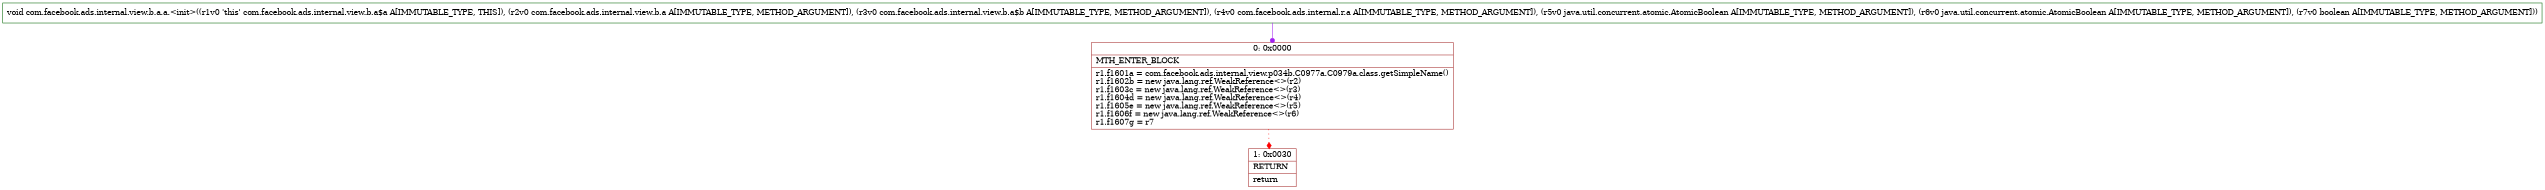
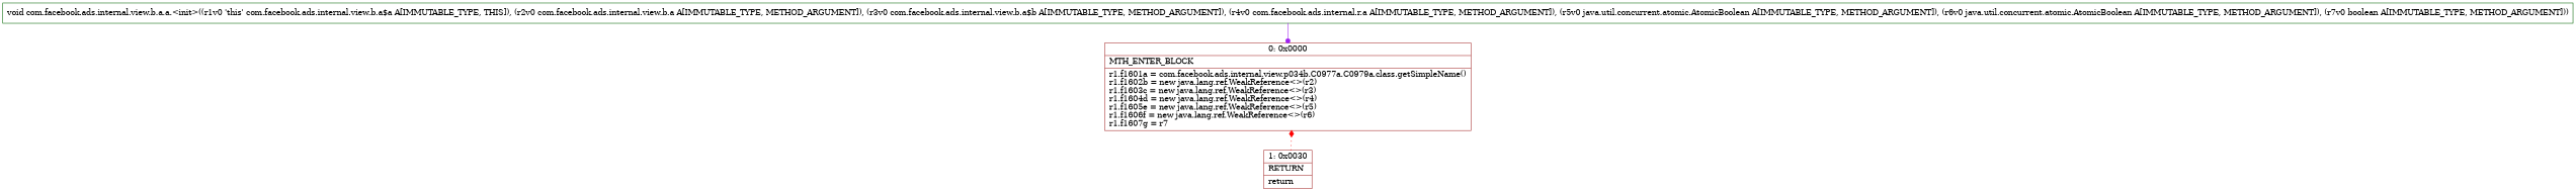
  digraph {
    node [shape=record color=brown]
    n1 [label="{0\:\ 0x0000|MTH_ENTER_BLOCK\l|r1.f1601a = com.facebook.ads.internal.view.p034b.C0977a.C0979a.class.getSimpleName()\lr1.f1602b = new java.lang.ref.WeakReference\<\>(r2)\lr1.f1603c = new java.lang.ref.WeakReference\<\>(r3)\lr1.f1604d = new java.lang.ref.WeakReference\<\>(r4)\lr1.f1605e = new java.lang.ref.WeakReference\<\>(r5)\lr1.f1606f = new java.lang.ref.WeakReference\<\>(r6)\lr1.f1607g = r7\l}"]
    n2 [label="{1\:\ 0x0030|RETURN\l|return\l}"]
    n3 [label="{void com.facebook.ads.internal.view.b.a.a.\<init\>((r1v0 'this' com.facebook.ads.internal.view.b.a$a A[IMMUTABLE_TYPE, THIS]), (r2v0 com.facebook.ads.internal.view.b.a A[IMMUTABLE_TYPE, METHOD_ARGUMENT]), (r3v0 com.facebook.ads.internal.view.b.a$b A[IMMUTABLE_TYPE, METHOD_ARGUMENT]), (r4v0 com.facebook.ads.internal.r.a A[IMMUTABLE_TYPE, METHOD_ARGUMENT]), (r5v0 java.util.concurrent.atomic.AtomicBoolean A[IMMUTABLE_TYPE, METHOD_ARGUMENT]), (r6v0 java.util.concurrent.atomic.AtomicBoolean A[IMMUTABLE_TYPE, METHOD_ARGUMENT]), (r7v0 boolean A[IMMUTABLE_TYPE, METHOD_ARGUMENT])) }" color=darkgreen]
-   n1 -> n2 [color=red style=dotted arrowhead=diamond]
+   n2 -> n1 [color=red style=dotted arrowhead=diamond]
    n3 -> n1 [color=purple style=solid arrowhead=dot]
  }
